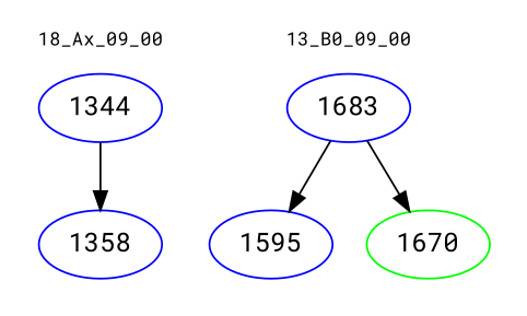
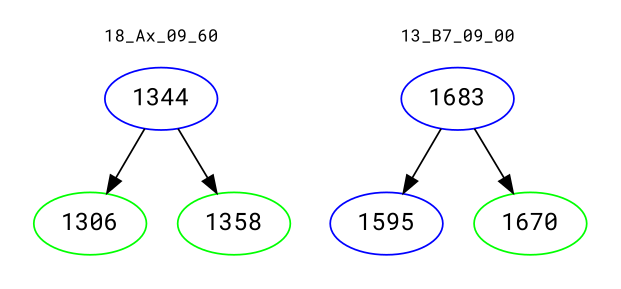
  digraph {
    fontname="Roboto Mono"
    node [color=blue fontname="Roboto Mono"]
    edge [color=black fontname="Roboto Mono"]
    n1 [label=1344]
-   n3 [label=1358]
+   n2 [color=green label=1306]
+   n3 [color=green label=1358]
    n4 [label=1683]
    n5 [label=1595]
    n6 [color=green label=1670]
    subgraph cluster_1 {
      color=white
      fontsize=10
-     label="18_Ax_09_00"
+     label="18_Ax_09_60"
      n1
+     n2
      n3
    }
    subgraph cluster_2 {
      color=white
      fontsize=10
-     label="13_B0_09_00"
+     label="13_B7_09_00"
      n4
      n5
      n6
    }
+   n1 -> n2
    n1 -> n3
    n4 -> n5
    n4 -> n6
  }
